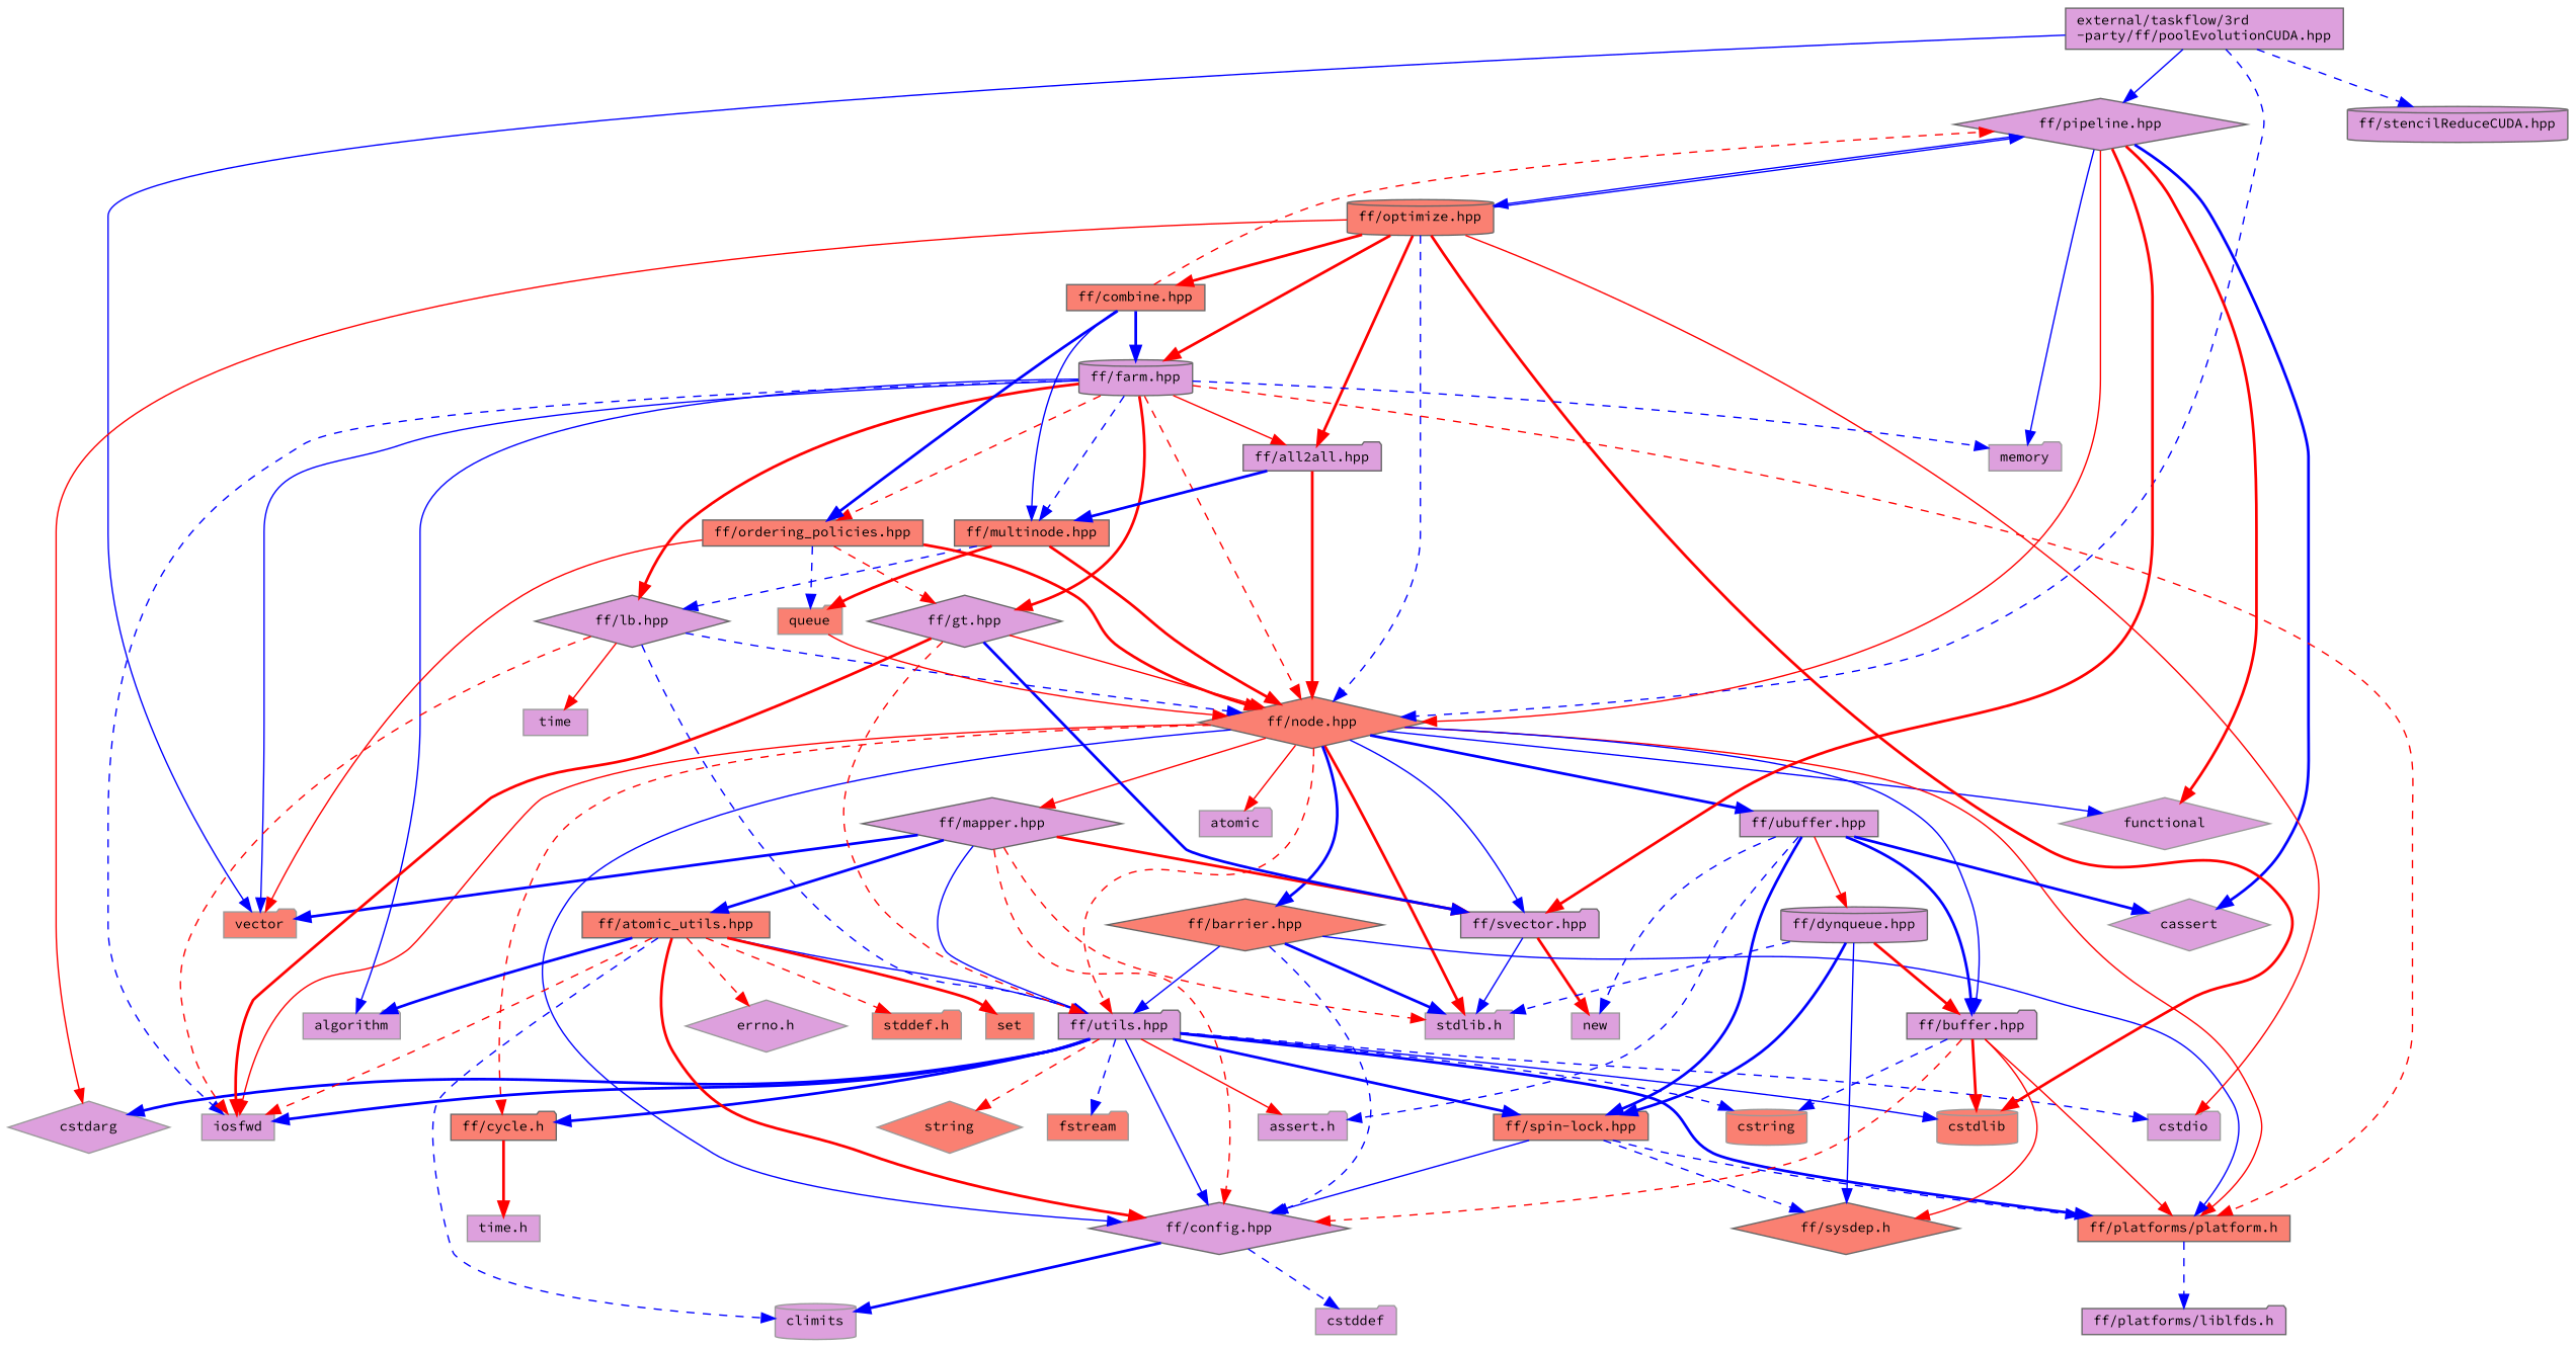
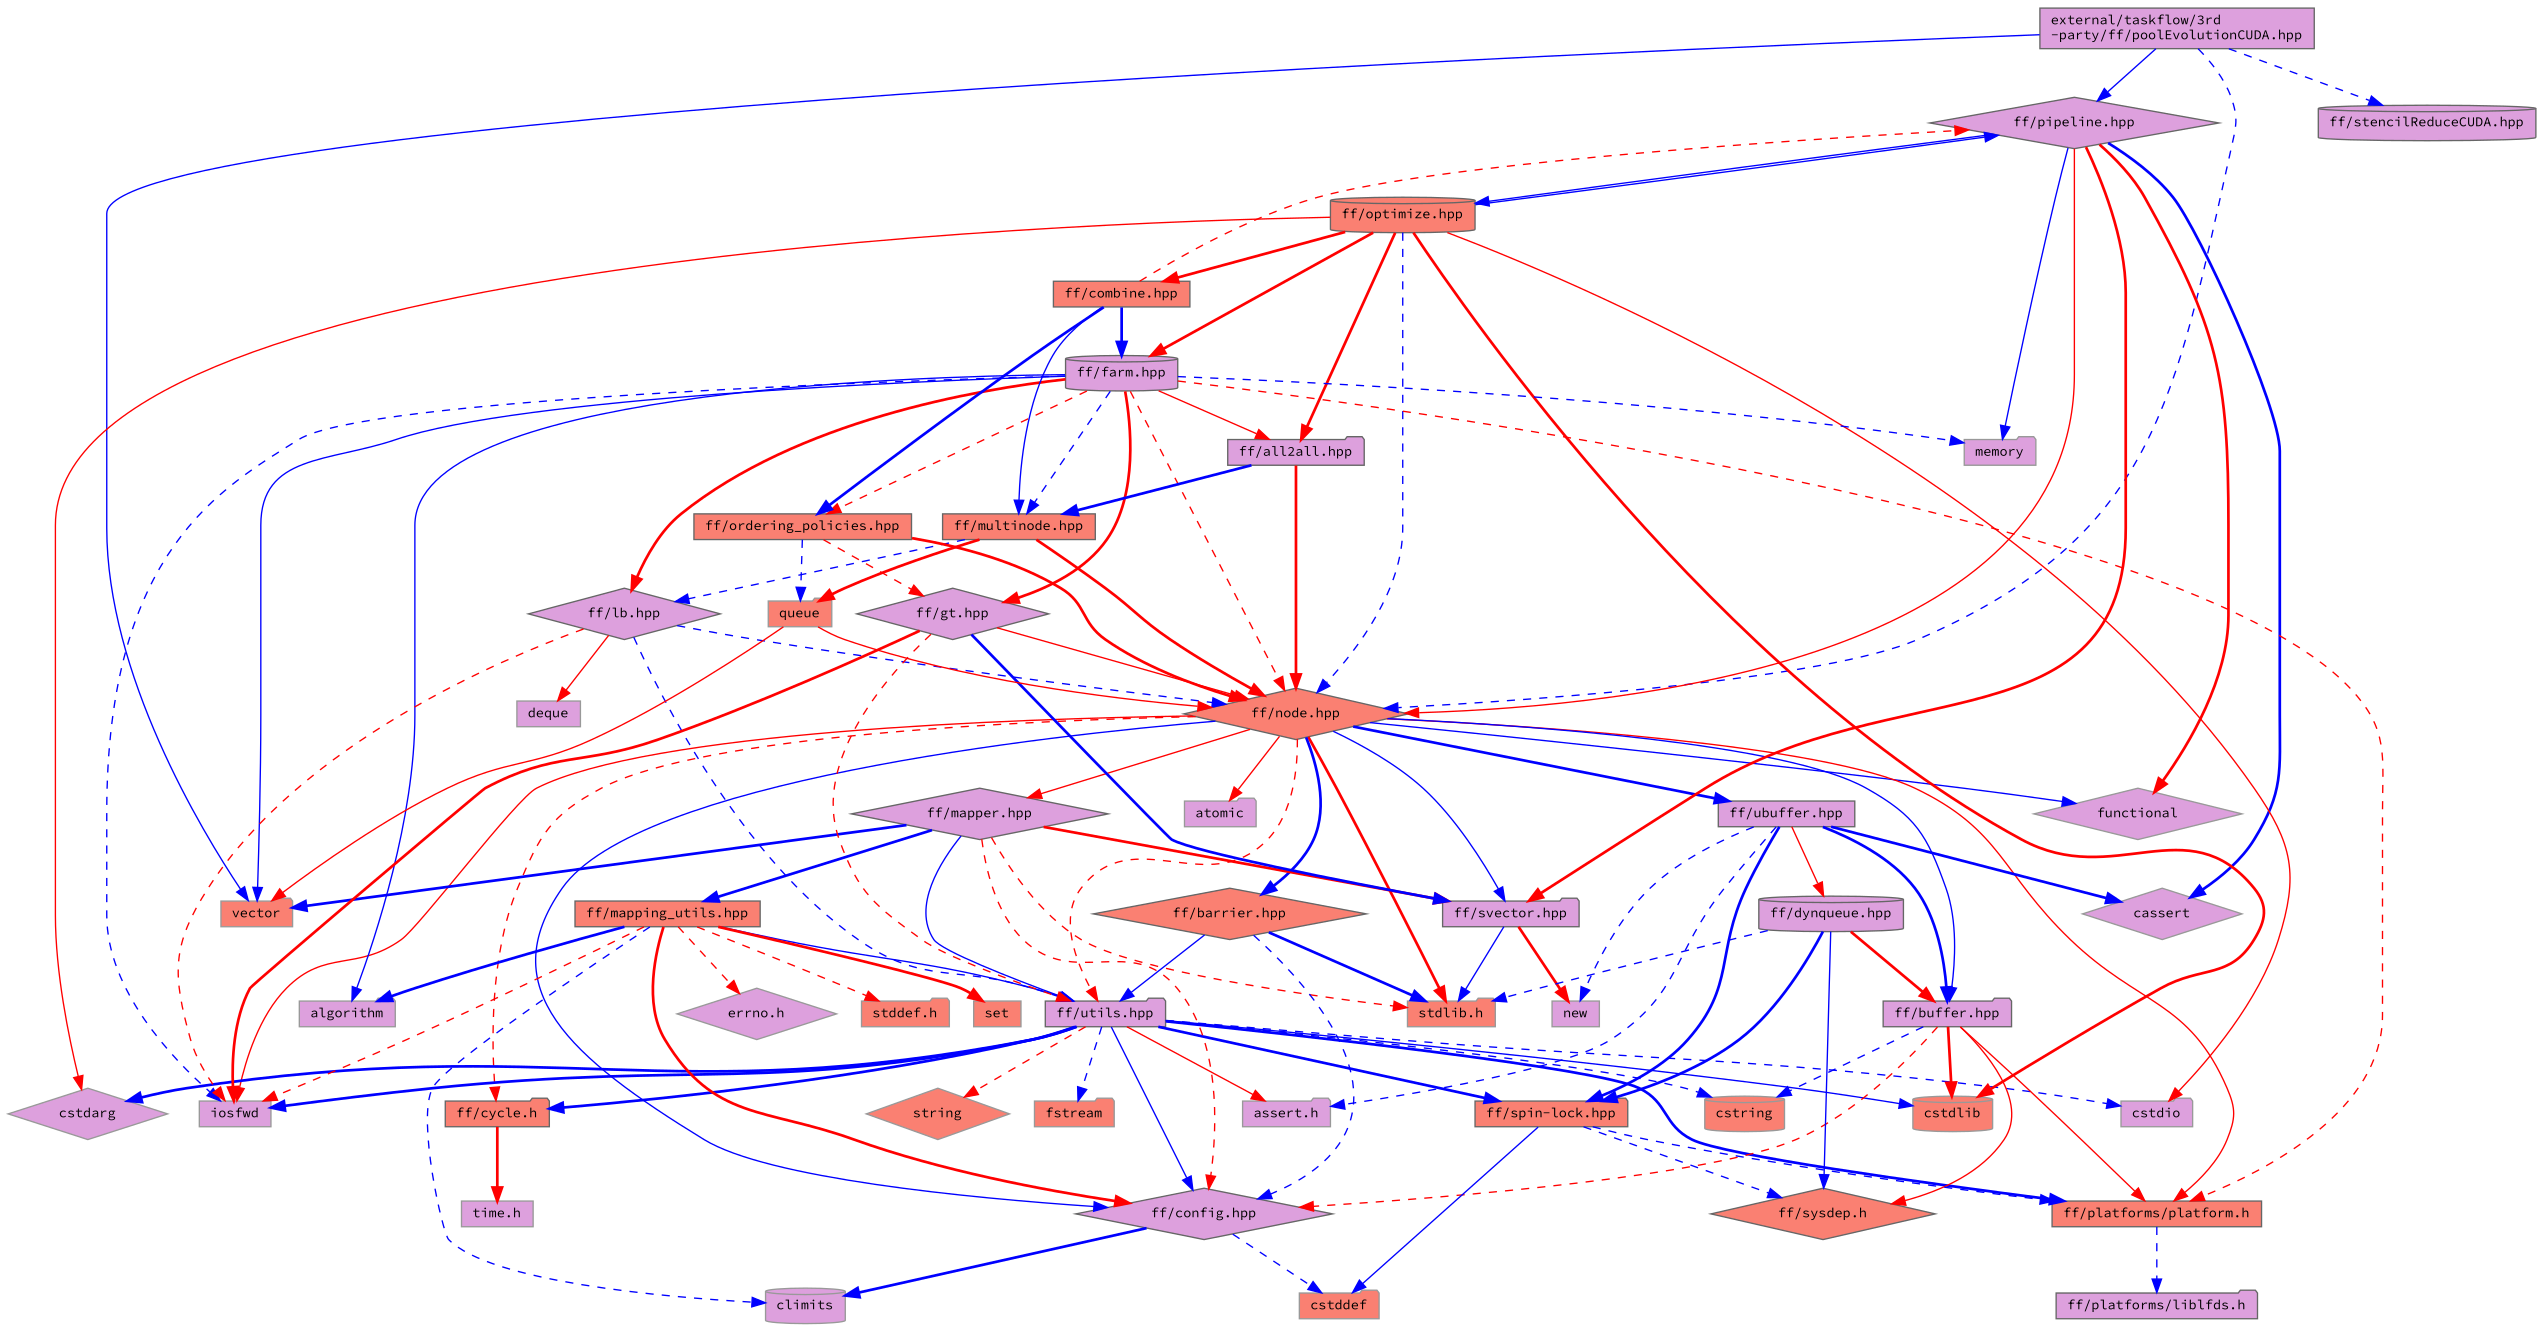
  digraph {
    fontname="Source Code Pro"
    node [color=grey40 fillcolor=plum fontname="Source Code Pro" fontsize=10 shape=folder style=filled]
    edge [color=blue fontname="Source Code Pro" fontsize=10 labelfontname=Helvetica labelfontsize=10 style=bold]
    n1 [color=gray40 fontcolor=black height=0.2 label="external/taskflow/3rd\l-party/ff/poolEvolutionCUDA.hpp" shape=box width=0.4]
    n2 [color=grey60 fillcolor=salmon height=0.2 label=vector width=0.4]
    n3 [fillcolor=salmon height=0.2 label="ff/node.hpp" shape=diamond width=0.4]
    n4 [height=0.2 label="ff/pipeline.hpp" shape=diamond width=0.4]
    n5 [height=0.2 label="ff/stencilReduceCUDA.hpp" shape=cylinder width=0.4]
-   n6 [color=grey60 height=0.2 label="stdlib.h" width=0.4]
+   n6 [color=grey60 fillcolor=salmon height=0.2 label="stdlib.h" width=0.4]
    n7 [color=grey60 height=0.2 label=iosfwd shape=box width=0.4]
    n8 [color=grey60 height=0.2 label=functional shape=diamond width=0.4]
    n9 [fillcolor=salmon height=0.2 label="ff/platforms/platform.h" shape=box width=0.4]
    n10 [fillcolor=salmon height=0.2 label="ff/cycle.h" width=0.4]
    n11 [height=0.2 label="ff/utils.hpp" width=0.4]
    n12 [height=0.2 label="ff/config.hpp" shape=diamond width=0.4]
    n13 [height=0.2 label="ff/buffer.hpp" width=0.4]
    n14 [height=0.2 label="ff/ubuffer.hpp" shape=box width=0.4]
    n15 [height=0.2 label="ff/mapper.hpp" shape=diamond width=0.4]
    n16 [height=0.2 label="ff/svector.hpp" width=0.4]
    n17 [fillcolor=salmon height=0.2 label="ff/barrier.hpp" shape=diamond width=0.4]
    n18 [color=grey60 height=0.2 label=atomic width=0.4]
    n19 [color=grey60 height=0.2 label=cassert shape=diamond width=0.4]
    n20 [color=grey60 height=0.2 label=memory width=0.4]
    n21 [fillcolor=salmon height=0.2 label="ff/optimize.hpp" shape=cylinder width=0.4]
    n22 [height=0.2 label="ff/platforms/liblfds.h" width=0.4]
    n23 [color=grey60 height=0.2 label="time.h" shape=box width=0.4]
    n24 [color=grey60 height=0.2 label="assert.h" width=0.4]
    n25 [color=grey60 height=0.2 label=cstdio width=0.4]
    n26 [color=grey60 fillcolor=salmon height=0.2 label=cstdlib shape=cylinder width=0.4]
    n27 [color=grey60 height=0.2 label=cstdarg shape=diamond width=0.4]
    n28 [color=grey60 fillcolor=salmon height=0.2 label=cstring shape=cylinder width=0.4]
    n29 [color=grey60 fillcolor=salmon height=0.2 label=string shape=diamond width=0.4]
    n30 [color=grey60 fillcolor=salmon height=0.2 label=fstream width=0.4]
    n31 [fillcolor=salmon height=0.2 label="ff/spin-lock.hpp" width=0.4]
-   n32 [color=grey60 height=0.2 label=cstddef width=0.4]
+   n32 [color=grey60 fillcolor=salmon height=0.2 label=cstddef width=0.4]
    n33 [color=grey60 height=0.2 label=climits shape=cylinder width=0.4]
    n34 [fillcolor=salmon height=0.2 label="ff/sysdep.h" shape=diamond width=0.4]
    n35 [color=grey60 height=0.2 label=new shape=box width=0.4]
    n36 [height=0.2 label="ff/dynqueue.hpp" shape=cylinder width=0.4]
-   n37 [fillcolor=salmon height=0.2 label="ff/atomic_utils.hpp" shape=box width=0.4]
+   n37 [fillcolor=salmon height=0.2 label="ff/mapping_utils.hpp" shape=box width=0.4]
    n38 [color=grey60 fillcolor=salmon height=0.2 label=set shape=box width=0.4]
    n39 [color=grey60 height=0.2 label=algorithm width=0.4]
    n40 [color=grey60 height=0.2 label="errno.h" shape=diamond width=0.4]
    n41 [color=grey60 fillcolor=salmon height=0.2 label="stddef.h" width=0.4]
    n42 [height=0.2 label="ff/farm.hpp" shape=cylinder width=0.4]
    n43 [height=0.2 label="ff/all2all.hpp" width=0.4]
    n44 [fillcolor=salmon height=0.2 label="ff/combine.hpp" shape=box width=0.4]
    n45 [height=0.2 label="ff/lb.hpp" shape=diamond width=0.4]
    n46 [height=0.2 label="ff/gt.hpp" shape=diamond width=0.4]
    n47 [fillcolor=salmon height=0.2 label="ff/multinode.hpp" shape=box width=0.4]
    n48 [fillcolor=salmon height=0.2 label="ff/ordering_policies.hpp" shape=box width=0.4]
-   n49 [color=grey60 height=0.2 label=time shape=box width=0.4]
+   n49 [color=grey60 height=0.2 label=deque shape=box width=0.4]
    n50 [color=grey60 fillcolor=salmon height=0.2 label=queue width=0.4]
    n1 -> n2 [style=solid]
    n1 -> n3 [style=dashed]
    n1 -> n4 [style=solid]
    n1 -> n5 [style=dashed]
    n3 -> n6 [color=red]
    n3 -> n7 [color=red style=solid]
    n3 -> n8 [style=solid]
    n3 -> n9 [color=red style=solid]
    n3 -> n10 [color=red style=dashed]
    n3 -> n11 [color=red style=dashed]
    n3 -> n12 [style=solid]
    n3 -> n13 [style=solid]
    n3 -> n14
    n3 -> n15 [color=red style=solid]
    n3 -> n16 [style=solid]
    n3 -> n17
    n3 -> n18 [color=red style=solid]
    n4 -> n3 [color=red style=solid]
    n4 -> n8 [color=red]
    n4 -> n16 [color=red]
    n4 -> n19
    n4 -> n20 [style=solid]
    n4 -> n21 [style=solid]
    n9 -> n22 [style=dashed]
    n10 -> n23 [color=red]
    n11 -> n7
    n11 -> n9
    n11 -> n10
    n11 -> n12 [style=solid]
    n11 -> n24 [color=red style=solid]
    n11 -> n25 [style=dashed]
    n11 -> n26 [style=solid]
    n11 -> n27
    n11 -> n28 [style=dashed]
    n11 -> n29 [color=red style=dashed]
    n11 -> n30 [style=dashed]
    n11 -> n31
    n12 -> n32 [style=dashed]
    n12 -> n33
    n13 -> n9 [color=red style=solid]
    n13 -> n12 [color=red style=dashed]
    n13 -> n26 [color=red]
    n13 -> n28 [style=dashed]
    n13 -> n34 [color=red style=solid]
    n14 -> n13
    n14 -> n19
    n14 -> n24 [style=dashed]
    n14 -> n31
    n14 -> n35 [style=dashed]
    n14 -> n36 [color=red style=solid]
    n15 -> n2
    n15 -> n6 [color=red style=dashed]
    n15 -> n11 [style=solid]
    n15 -> n12 [color=red style=dashed]
    n15 -> n16 [color=red]
    n15 -> n37
    n16 -> n6 [style=solid]
    n16 -> n35 [color=red]
    n17 -> n6
-   n17 -> n9 [style=solid]
    n17 -> n11 [style=solid]
    n17 -> n12 [style=dashed]
    n21 -> n3 [style=dashed]
    n21 -> n4 [style=solid]
    n21 -> n25 [color=red style=solid]
    n21 -> n26 [color=red]
    n21 -> n27 [color=red style=solid]
    n21 -> n42 [color=red]
    n21 -> n43 [color=red]
    n21 -> n44 [color=red]
    n31 -> n9 [style=dashed]
-   n31 -> n12 [style=solid]
+   n31 -> n32 [style=solid]
    n31 -> n34 [style=dashed]
    n36 -> n6 [style=dashed]
    n36 -> n13 [color=red]
    n36 -> n31
    n36 -> n34 [style=solid]
    n37 -> n7 [color=red style=dashed]
    n37 -> n11 [style=solid]
    n37 -> n12 [color=red]
    n37 -> n33 [style=dashed]
    n37 -> n38 [color=red]
    n37 -> n39
    n37 -> n40 [color=red style=dashed]
    n37 -> n41 [color=red style=dashed]
    n42 -> n2 [style=solid]
    n42 -> n3 [color=red style=dashed]
    n42 -> n7 [style=dashed]
    n42 -> n9 [color=red style=dashed]
    n42 -> n20 [style=dashed]
    n42 -> n39 [style=solid]
    n42 -> n43 [color=red style=solid]
    n42 -> n45 [color=red]
    n42 -> n46 [color=red]
    n42 -> n47 [style=dashed]
    n42 -> n48 [color=red style=dashed]
    n43 -> n3 [color=red]
    n43 -> n47
    n44 -> n4 [color=red style=dashed]
    n44 -> n42
    n44 -> n47 [style=solid]
    n44 -> n48
    n45 -> n3 [style=dashed]
    n45 -> n7 [color=red style=dashed]
    n45 -> n11 [style=dashed]
    n45 -> n49 [color=red style=solid]
    n46 -> n3 [color=red style=solid]
    n46 -> n7 [color=red]
    n46 -> n11 [color=red style=dashed]
    n46 -> n16
    n47 -> n3 [color=red]
    n47 -> n45 [style=dashed]
    n47 -> n50 [color=red]
-   n48 -> n2 [color=red style=solid]
+   n50 -> n2 [color=red style=solid]
    n48 -> n3 [color=red]
    n48 -> n46 [color=red style=dashed]
    n48 -> n50 [style=dashed]
    n50 -> n3 [color=red style=solid]
  }
